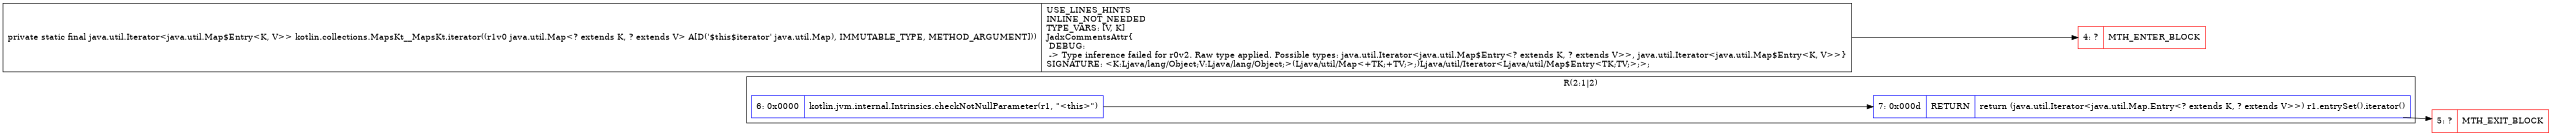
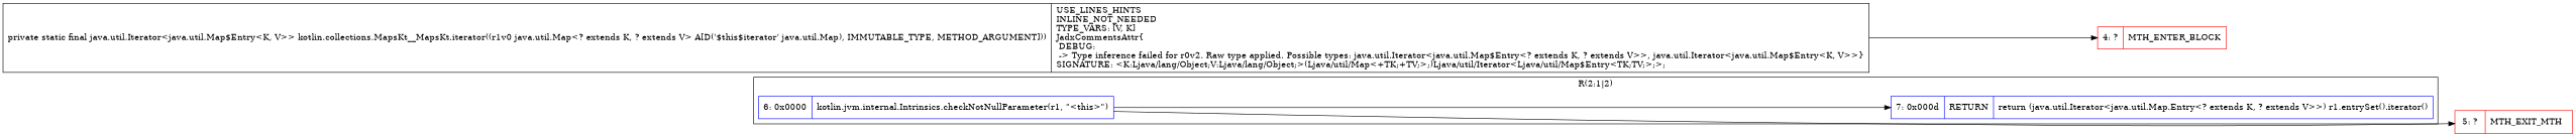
  digraph {
    rankdir=LR
    node [color=blue shape=record]
    n1 [label="{6\:\ 0x0000|kotlin.jvm.internal.Intrinsics.checkNotNullParameter(r1, \"\<this\>\")\l}"]
    n2 [label="{7\:\ 0x000d|RETURN\l|return (java.util.Iterator\<java.util.Map.Entry\<? extends K, ? extends V\>\>) r1.entrySet().iterator()\l}"]
-   n3 [color=red label="{5\:\ ?|MTH_EXIT_BLOCK\l}"]
+   n3 [color=red label="{5\:\ ?|MTH_EXIT_MTH\l}"]
    n4 [color=red label="{4\:\ ?|MTH_ENTER_BLOCK\l}"]
    n5 [label="{private static final java.util.Iterator\<java.util.Map$Entry\<K, V\>\> kotlin.collections.MapsKt__MapsKt.iterator((r1v0 java.util.Map\<? extends K, ? extends V\> A[D('$this$iterator' java.util.Map), IMMUTABLE_TYPE, METHOD_ARGUMENT]))  | USE_LINES_HINTS\lINLINE_NOT_NEEDED\lTYPE_VARS: [V, K]\lJadxCommentsAttr\{\l DEBUG: \l \-\> Type inference failed for r0v2. Raw type applied. Possible types: java.util.Iterator\<java.util.Map$Entry\<? extends K, ? extends V\>\>, java.util.Iterator\<java.util.Map$Entry\<K, V\>\>\}\lSIGNATURE: \<K:Ljava\/lang\/Object;V:Ljava\/lang\/Object;\>(Ljava\/util\/Map\<+TK;+TV;\>;)Ljava\/util\/Iterator\<Ljava\/util\/Map$Entry\<TK;TV;\>;\>;\l}" color=""]
    subgraph cluster_1 {
      label="R(2:1|2)"
      n1
      n2
    }
    n1 -> n2
-   n2 -> n3
+   n1 -> n3
    n5 -> n4
  }
